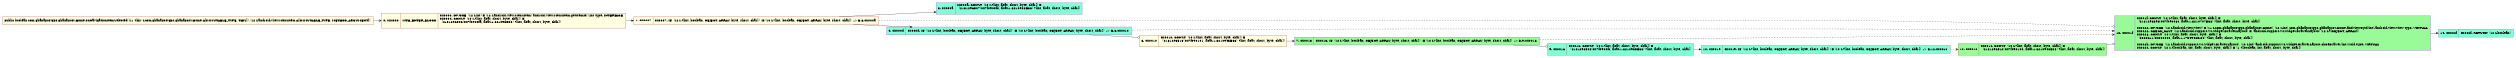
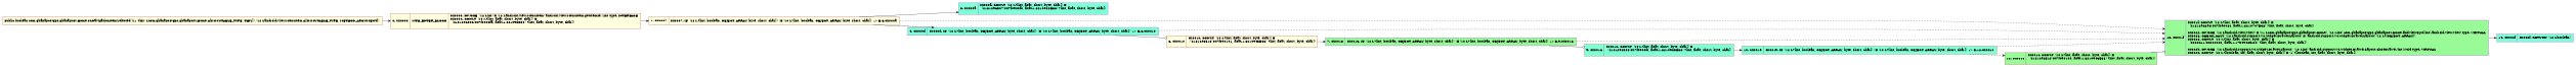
  digraph {
    fontname="DejaVu Serif"
    rankdir=LR
    node [color=brown fillcolor=aquamarine fontname="DejaVu Serif" shape=record style=filled]
    edge [arrowhead=vee fontname="DejaVu Serif"]
    n1 [fillcolor=lightyellow label="{0\:\ 0x0000|MTH_ENTER_BLOCK\l|0x0000: INVOKE  (r2 I:int) = (r2 I:android.view.MenuItem) android.view.MenuItem.getItemId():int type: INTERFACE \l0x0004: CONST  (r0 I:?[int, float, short, byte, char]) = \l  (2131296506(0x7f0900fa, float:1.821093E38) ?[int, float, short, byte, char])\l \l}"]
    n2 [fillcolor=lightyellow label="{1\:\ 0x0007|0x0007: IF  (r2 I:?[int, boolean, OBJECT, ARRAY, byte, short, char]) != (r0 I:?[int, boolean, OBJECT, ARRAY, byte, short, char])  \-\> B:3:0x000a \l}"]
    n3 [color=purple label="{3\:\ 0x000a|0x000a: CONST  (r0 I:?[int, float, short, byte, char]) = \l  (2131296507(0x7f0900fb, float:1.8210933E38) ?[int, float, short, byte, char])\l \l}"]
    n4 [color=purple fillcolor=palegreen label="{13\:\ 0x001f|0x001f: CONST  (r2 I:?[int, float, short, byte, char]) = \l  (2131296396(0x7f09008c, float:1.8210707E38) ?[int, float, short, byte, char])\l \l0x0022: INVOKE  (r2 I:android.view.View) = (r1 I:com.ghanapostgps.ghanapost.Home), (r2 I:int) com.ghanapostgps.ghanapost.Home.findViewById(int):android.view.View type: VIRTUAL \l0x0026: CHECK_CAST  (r2 I:android.support.v4.widget.DrawerLayout) = (android.support.v4.widget.DrawerLayout) (r2 I:?[OBJECT, ARRAY]) \l0x0028: CONST  (r0 I:?[int, float, short, byte, char]) = \l  (8388611(0x800003, float:1.1754948E\-38) ?[int, float, short, byte, char])\l \l0x002b: INVOKE  (r2 I:android.support.v4.widget.DrawerLayout), (r0 I:int) android.support.v4.widget.DrawerLayout.closeDrawer(int):void type: VIRTUAL \l0x002e: CONST  (r2 I:?[boolean, int, float, short, byte, char]) = (1 ?[boolean, int, float, short, byte, char]) \l}"]
    n5 [color=purple label="{4\:\ 0x000d|0x000d: IF  (r2 I:?[int, boolean, OBJECT, ARRAY, byte, short, char]) != (r0 I:?[int, boolean, OBJECT, ARRAY, byte, short, char])  \-\> B:6:0x0010 \l}"]
    n6 [color=purple label="{14\:\ 0x002f|0x002f: RETURN  (r2 I:boolean) \l}"]
    n7 [fillcolor=lightyellow label="{6\:\ 0x0010|0x0010: CONST  (r0 I:?[int, float, short, byte, char]) = \l  (2131296513(0x7f090101, float:1.8210945E38) ?[int, float, short, byte, char])\l \l}"]
    n8 [color=purple fillcolor=palegreen label="{7\:\ 0x0013|0x0013: IF  (r2 I:?[int, boolean, OBJECT, ARRAY, byte, short, char]) != (r0 I:?[int, boolean, OBJECT, ARRAY, byte, short, char])  \-\> B:9:0x0016 \l}"]
    n9 [label="{9\:\ 0x0016|0x0016: CONST  (r0 I:?[int, float, short, byte, char]) = \l  (2131296508(0x7f0900fc, float:1.8210935E38) ?[int, float, short, byte, char])\l \l}"]
    n10 [label="{10\:\ 0x0019|0x0019: IF  (r2 I:?[int, boolean, OBJECT, ARRAY, byte, short, char]) != (r0 I:?[int, boolean, OBJECT, ARRAY, byte, short, char])  \-\> B:12:0x001c \l}"]
    n11 [fillcolor=palegreen label="{12\:\ 0x001c|0x001c: CONST  (r0 I:?[int, float, short, byte, char]) = \l  (2131296512(0x7f090100, float:1.8210943E38) ?[int, float, short, byte, char])\l \l}"]
    n12 [fillcolor=lightyellow label="{public boolean com.ghanapostgps.ghanapost.Home.onNavigationItemSelected((r1 'this' I:com.ghanapostgps.ghanapost.Home A[IMMUTABLE_TYPE, THIS]), (r2 I:android.view.MenuItem A[IMMUTABLE_TYPE, METHOD_ARGUMENT])) }"]
    n1 -> n2 [arrowhead=normal]
    n2 -> n3
-   n2 -> n4 [arrowhead=odot style=dashed]
+   n2 -> n4 [style=dashed]
    n2 -> n5
    n4 -> n6 [arrowhead=normal]
    n5 -> n4 [arrowhead=normal style=dashed]
    n5 -> n7 [arrowhead=odot]
    n7 -> n8
    n8 -> n4 [style=dashed]
    n8 -> n9 [arrowhead=odot]
    n9 -> n10 [arrowhead=normal]
+   n10 -> n4 [style=dashed]
    n10 -> n11 [style=dashed]
    n11 -> n4 [arrowhead=odot]
    n12 -> n1
  }
